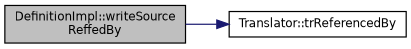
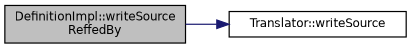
  digraph {
    rankdir=LR
    node [color=black fontname=Helvetica fontsize=10 shape=record style=filled]
    n1 [fillcolor=grey75 fontcolor=black height=0.2 label="DefinitionImpl::writeSource\lReffedBy" width=0.4]
-   n2 [fillcolor=white height=0.2 label="Translator::trReferencedBy" width=0.4]
+   n2 [fillcolor=white height=0.2 label="Translator::writeSource" width=0.4]
    n1 -> n2 [color=midnightblue fontname=Helvetica fontsize=10 labelfontname=Helvetica labelfontsize=10 style=solid]
  }
